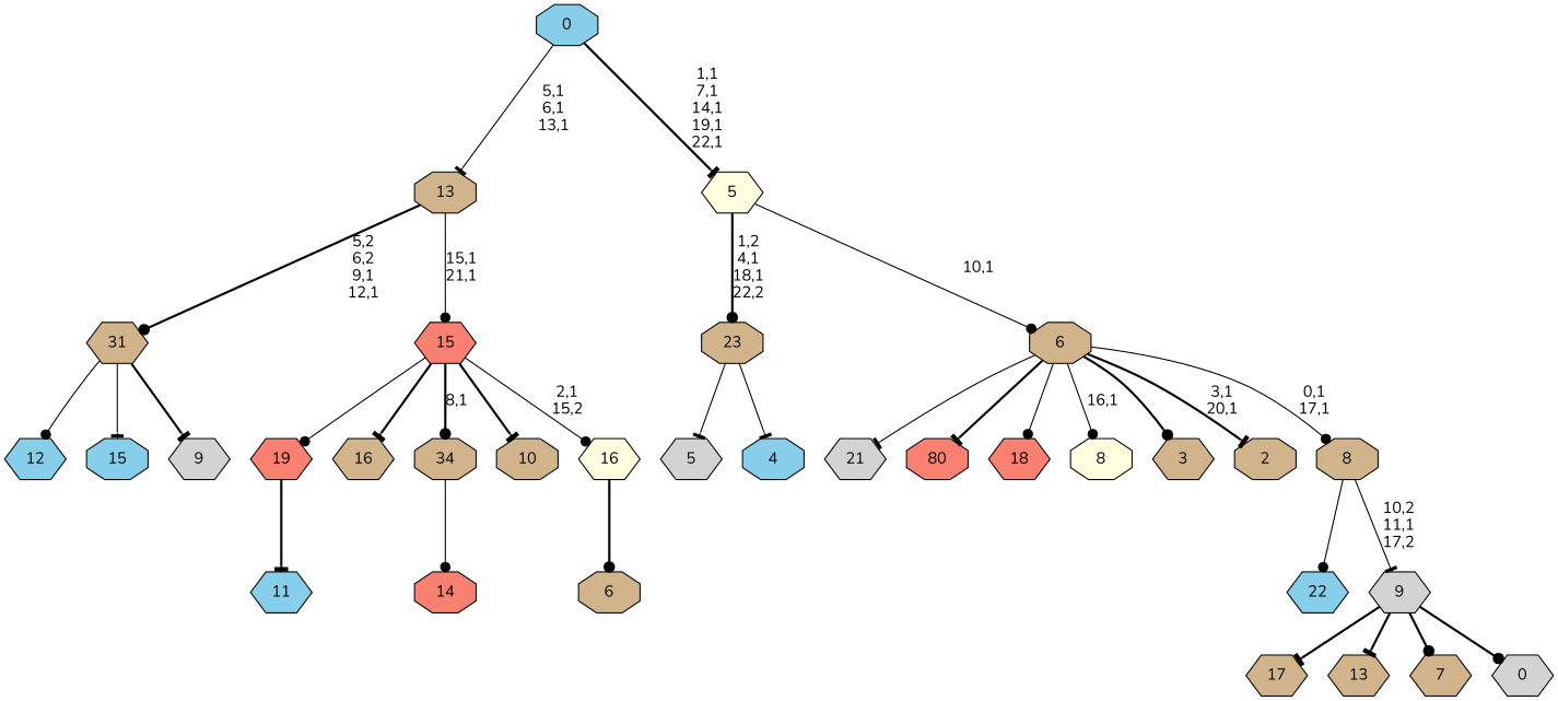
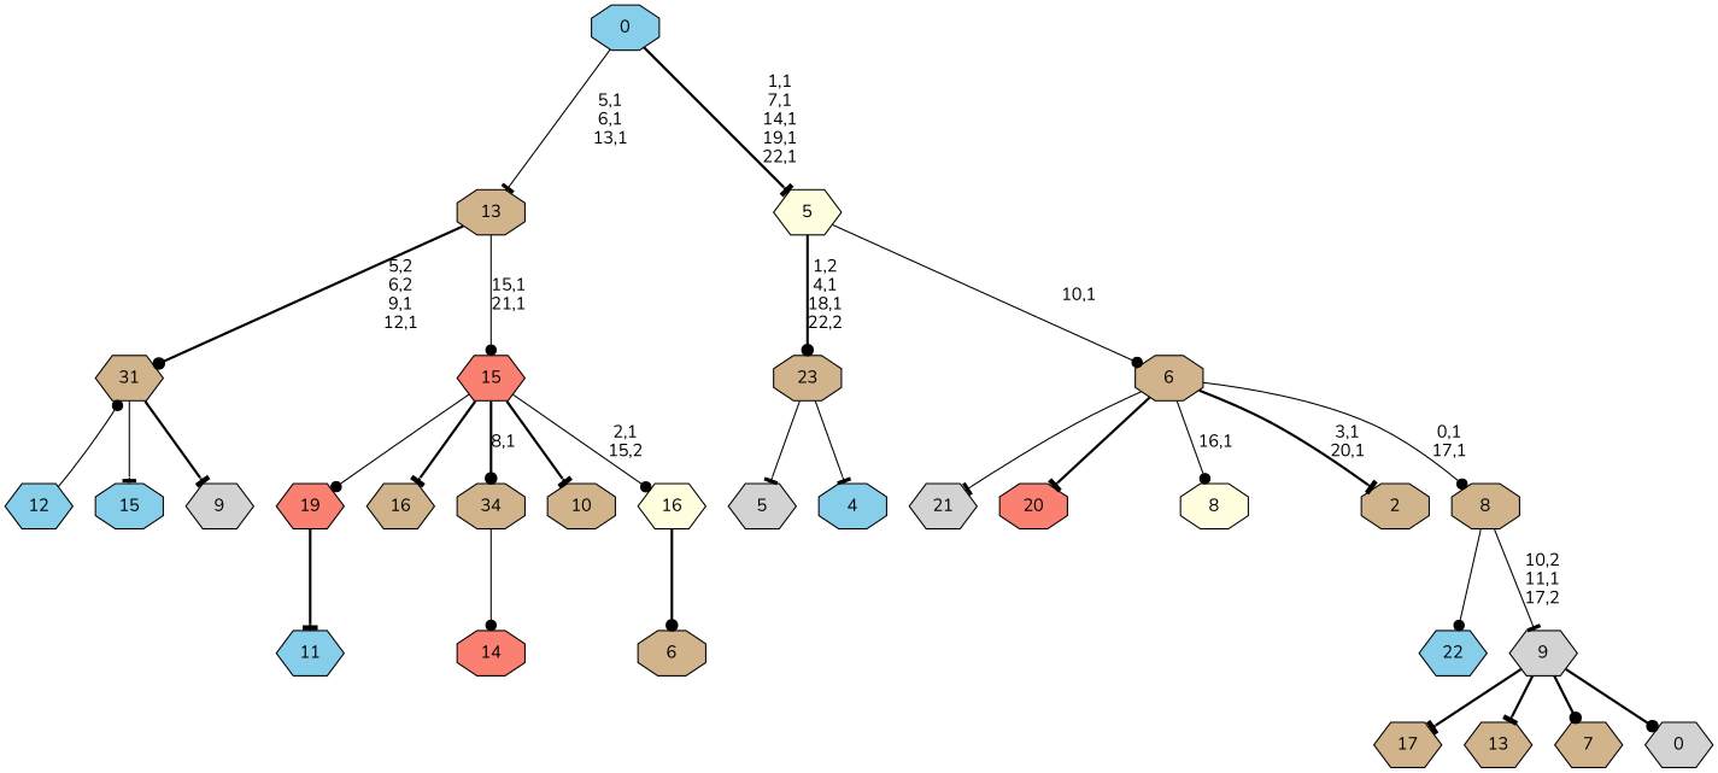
  digraph {
    fontname=Nunito
    node [fillcolor=tan fontname=Nunito shape=hexagon style=filled]
    edge [arrowhead=dot fontname=Nunito style=bold]
    n1 [fillcolor=skyblue label=22]
    n2 [fillcolor=lightgrey label=21]
-   n3 [fillcolor=salmon label=80 shape=octagon]
+   n3 [fillcolor=salmon label=20 shape=octagon]
    n4 [fillcolor=salmon label=19]
    n5 [fillcolor=skyblue label=11]
-   n6 [fillcolor=salmon label=18]
    n7 [label=17]
    n8 [label=16]
    n9 [fillcolor=skyblue label=15 shape=octagon]
    n10 [fillcolor=salmon label=14 shape=octagon]
    n11 [label=13]
    n12 [fillcolor=skyblue label=12]
    34 [shape=octagon]
    n14 [label=10 shape=octagon]
    n15 [fillcolor=lightgrey label=9]
    31
    n17 [fillcolor=lightyellow label=8 shape=octagon]
    n18 [label=7]
    n19 [label=6 shape=octagon]
    n20 [fillcolor=lightgrey label=5]
    n21 [fillcolor=skyblue label=4 shape=octagon]
    23 [shape=octagon]
-   n23 [label=3]
    n24 [label=2 shape=octagon]
    16 [fillcolor=lightyellow]
    15 [fillcolor=salmon]
    13 [shape=octagon]
    n28 [fillcolor=lightgrey label=0]
    9 [fillcolor=lightgrey]
    8 [shape=octagon]
    6 [shape=octagon]
    5 [fillcolor=lightyellow]
    0 [fillcolor=skyblue shape=octagon]
    n4 -> n5 [arrowhead=tee]
    34 -> n10 [style=solid]
    31 -> n9 [arrowhead=tee style=solid]
-   31 -> n12 [style=solid]
+   n12 -> 31 [style=solid]
    31 -> n15 [arrowhead=tee]
    23 -> n20 [arrowhead=tee style=solid]
    23 -> n21 [arrowhead=tee style=solid]
    16 -> n19
    15 -> n4 [style=solid]
    15 -> n8 [arrowhead=tee]
    15 -> 34 [label="8,1"]
    15 -> n14 [arrowhead=tee]
    15 -> 16 [label="2,1\n15,2" style=solid]
    13 -> 31 [label="5,2\n6,2\n9,1\n12,1"]
    13 -> 15 [label="15,1\n21,1" style=solid]
    9 -> n7 [arrowhead=tee]
    9 -> n11 [arrowhead=tee]
    9 -> n18
    9 -> n28
    8 -> n1 [style=solid]
    8 -> 9 [arrowhead=tee label="10,2\n11,1\n17,2" style=solid]
    6 -> n2 [arrowhead=tee style=solid]
    6 -> n3 [arrowhead=tee]
-   6 -> n6 [style=solid]
    6 -> n17 [label="16,1" style=solid]
-   6 -> n23
    6 -> n24 [arrowhead=tee label="3,1\n20,1"]
    6 -> 8 [label="0,1\n17,1" style=solid]
    5 -> 23 [label="1,2\n4,1\n18,1\n22,2"]
    5 -> 6 [label="10,1" style=solid]
    0 -> 13 [arrowhead=tee label="5,1\n6,1\n13,1" style=solid]
    0 -> 5 [arrowhead=tee label="1,1\n7,1\n14,1\n19,1\n22,1"]
  }
